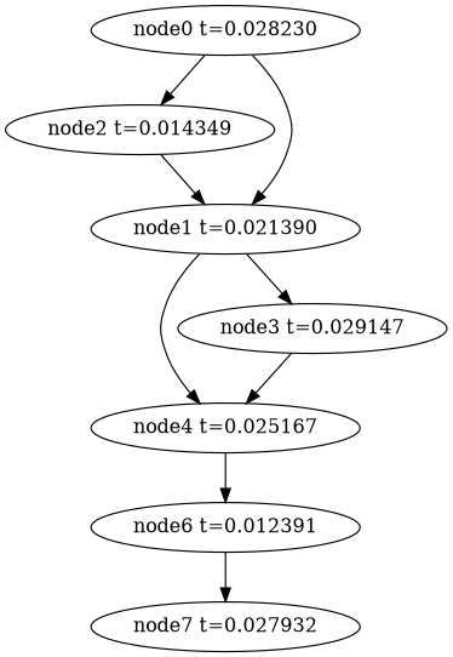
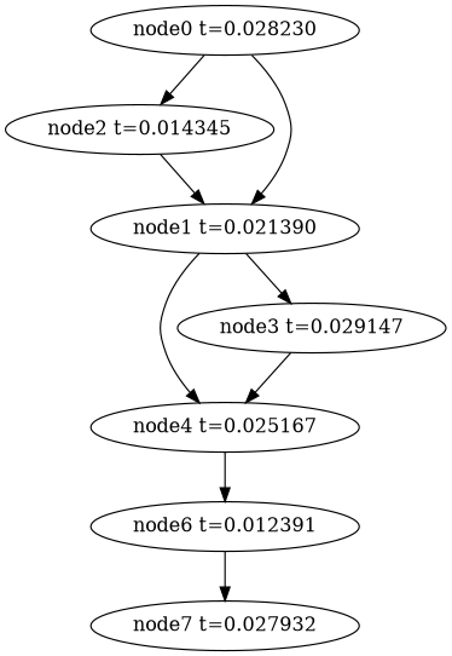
  digraph {
    n1 [label="node7 t=0.027932"]
    n2 [label="node6 t=0.012391"]
    n3 [label="node4 t=0.025167"]
    n4 [label="node3 t=0.029147"]
-   n5 [label="node2 t=0.014349"]
+   n5 [label="node2 t=0.014345"]
    n6 [label="node1 t=0.021390"]
    n7 [label="node0 t=0.028230"]
    n2 -> n1
    n3 -> n2
    n4 -> n3
    n5 -> n6
    n6 -> n3
    n6 -> n4
    n7 -> n5
    n7 -> n6
  }
